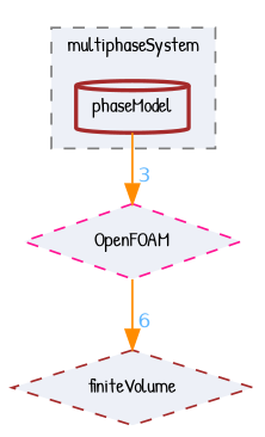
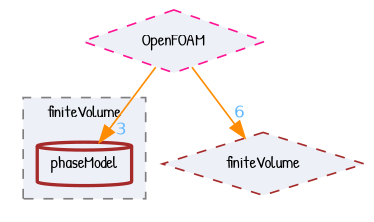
  digraph {
    compound=true
    fontname="Patrick Hand"
    node [color=brown fillcolor="#edf0f7" fontname="Patrick Hand" fontsize=10 shape=diamond style="filled,dashed"]
    edge [color=darkorange fontcolor=steelblue1 fontname="Patrick Hand" fontsize=10 labeldistance=1.5 labelfontname=Helvetica labelfontsize=10]
    n1 [height=0.2 label=phaseModel shape=cylinder style="filled,bold" width=0.4]
    n2 [color=deeppink height=0.2 label=OpenFOAM width=0.4]
    n3 [height=0.2 label=finiteVolume width=0.4]
    subgraph cluster_1 {
      bgcolor="#edf0f7"
      fontsize=10
-     label=multiphaseSystem
+     label=finiteVolume
      pencolor=grey50
      style="filled,dashed"
      n1
    }
-   n1 -> n2 [headlabel=3]
+   n2 -> n1 [headlabel=3]
    n2 -> n3 [headlabel=6]
  }
